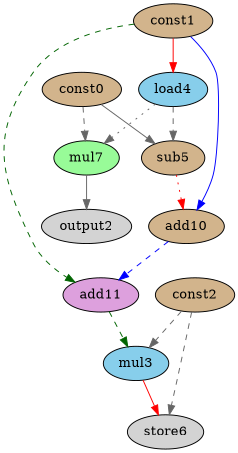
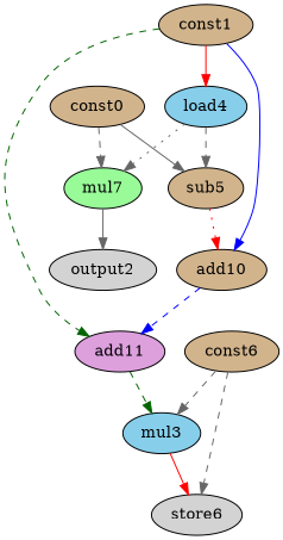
  digraph {
    node [fillcolor=tan opcode=const style=filled]
    edge [color=gray40 operand=0 style=dashed]
    sub5 [opcode=sub]
    const0
    mul7 [fillcolor=palegreen opcode=mul]
    add10 [opcode=add]
    n5 [fillcolor=lightgrey label=output2 opcode=output]
    load4 [fillcolor=skyblue opcode=load]
    const1
    add11 [fillcolor=plum opcode=add]
    mul3 [fillcolor=skyblue opcode=mul]
-   const2
+   const2 [label=const6]
    store6 [fillcolor=lightgrey opcode=store]
    sub5 -> add10 [color=red operand=1 style=dotted]
    const0 -> sub5 [style=solid]
    const0 -> mul7
    mul7 -> n5 [style=solid]
    add10 -> add11 [color=blue operand=1]
    load4 -> sub5 [operand=1]
    load4 -> mul7 [operand=1 style=dotted]
    const1 -> add10 [color=blue style=solid]
    const1 -> load4 [color=red style=solid]
    const1 -> add11 [color=darkgreen]
    add11 -> mul3 [color=darkgreen operand=1]
    mul3 -> store6 [color=red operand=1 style=solid]
    const2 -> mul3
    const2 -> store6
  }
